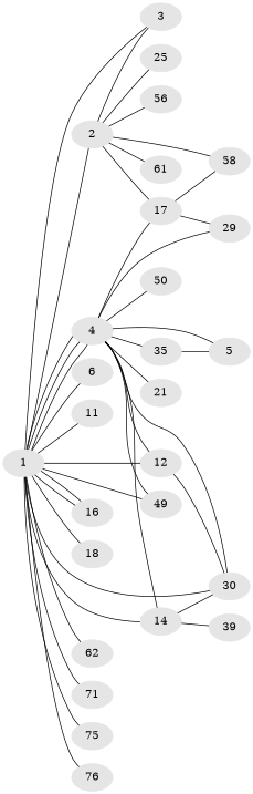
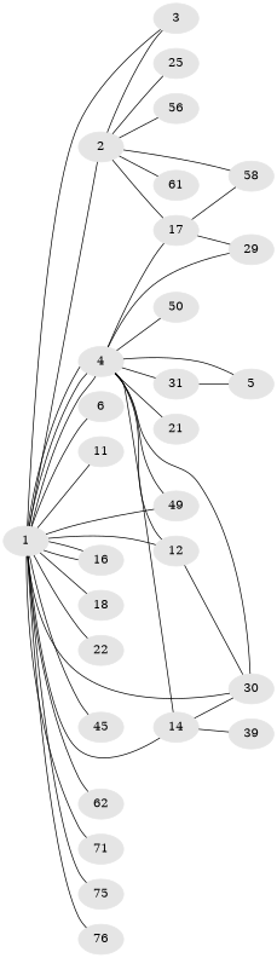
  graph {
    rankdir=LR
    node [color=gray90 style=filled]
    1 [super="+8+23+15"]
    2
    3 [super="+20"]
    4 [super="+48+37+74+10+9"]
    6 [super="+64+13"]
    11 [super="+40"]
    12 [super="+51"]
    14 [super="+63+41+36"]
    16
    18
+   22
    30 [super="+72+60+47+43"]
+   45
    49 [super="+66"]
    62
    71
    75
    76
    17 [super="+54+27"]
    25
    56
    58
    61
    5 [super="+7"]
    21
    29
-   35
+   35 [label=31]
    50
    39
    1 -- 2
    1 -- 3
    1 -- 4 [weight=6]
    1 -- 4
    1 -- 4
    1 -- 6
    1 -- 11
    1 -- 12
    1 -- 14 [weight=3]
    1 -- 16
    1 -- 16
    1 -- 18
+   1 -- 22
    1 -- 30 [weight=2]
+   1 -- 45
    1 -- 49
    1 -- 62
    1 -- 71
    1 -- 75
    1 -- 76
    2 -- 3
    2 -- 17
    2 -- 25
    2 -- 56
    2 -- 58
    2 -- 61
    4 -- 12
    4 -- 14 [weight=3]
    4 -- 30
    4 -- 49 [weight=2]
    4 -- 17
    4 -- 5
    4 -- 21
    4 -- 29
    4 -- 35
    4 -- 50
    12 -- 30
    14 -- 30 [weight=2]
    14 -- 39
    17 -- 58
    17 -- 29
    35 -- 5 [weight=2]
  }
